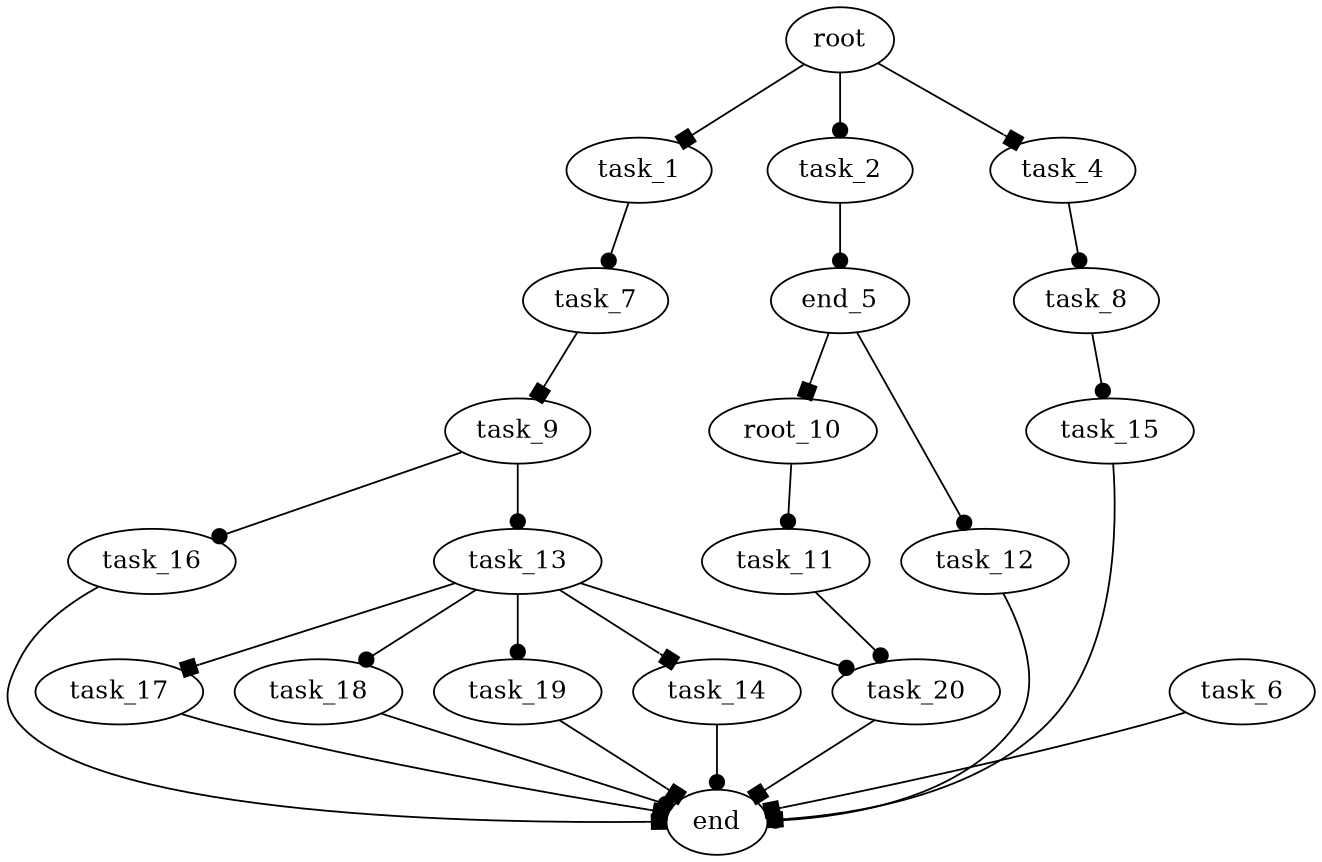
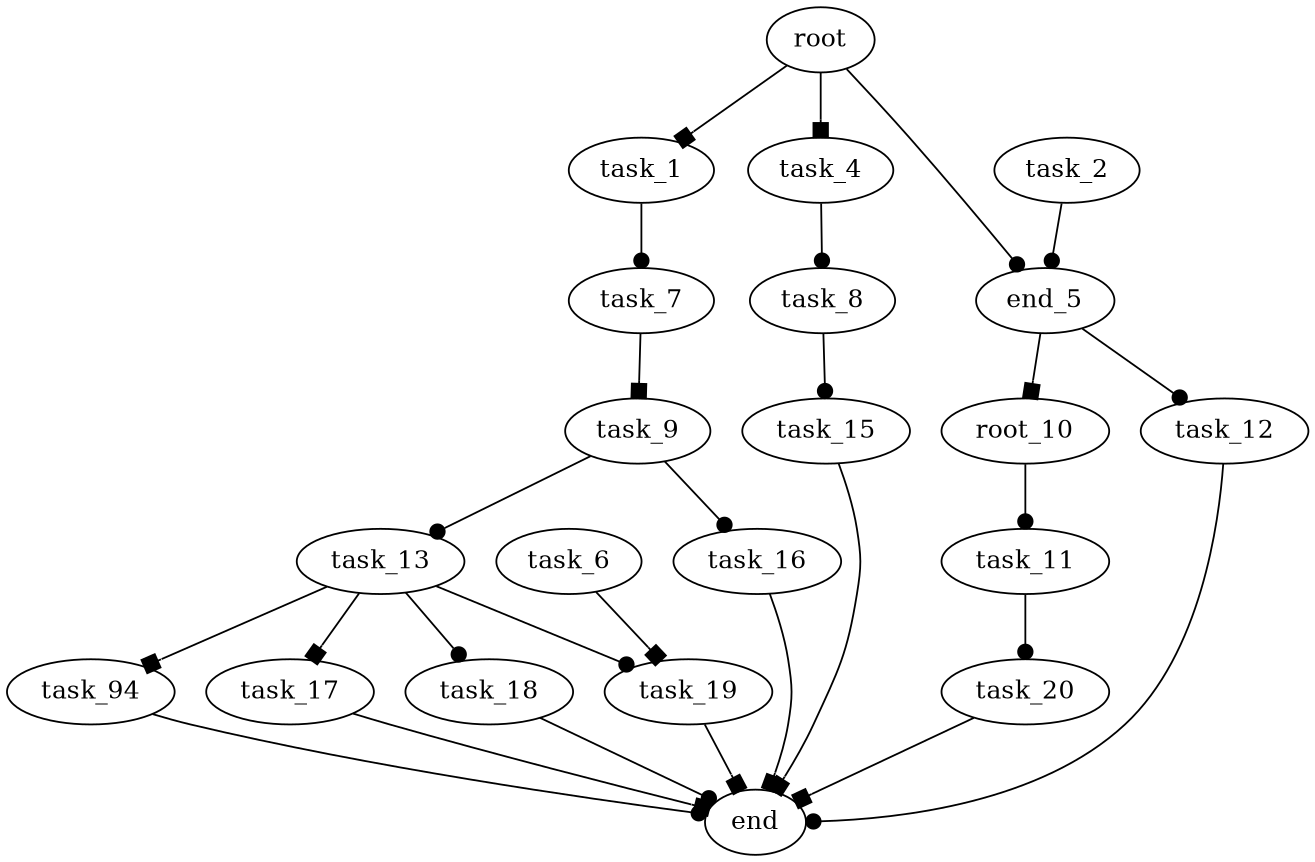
  digraph {
    edge [arrowhead=dot]
    root
    task_1
    task_2
    task_4
    task_7
    n6 [label=end_5]
    task_8
    task_9
    n9 [label=root_10]
    task_12
    task_6
    end
    task_15
    task_11
    task_13
    task_16
    task_20
-   task_14
+   task_14 [label=task_94]
    task_17
    task_18
    task_19
    root -> task_1 [arrowhead=box]
-   root -> task_2
+   root -> n6
    root -> task_4 [arrowhead=box]
    task_1 -> task_7
    task_2 -> n6
    task_4 -> task_8
    task_7 -> task_9 [arrowhead=box]
    n6 -> n9 [arrowhead=box]
    n6 -> task_12
    task_8 -> task_15
    task_9 -> task_13
    task_9 -> task_16
    n9 -> task_11
    task_12 -> end
-   task_6 -> end [arrowhead=box]
+   task_6 -> task_19 [arrowhead=box]
    task_15 -> end [arrowhead=box]
    task_11 -> task_20
-   task_13 -> task_20
    task_13 -> task_14 [arrowhead=box]
    task_13 -> task_17 [arrowhead=box]
    task_13 -> task_18
    task_13 -> task_19
    task_16 -> end [arrowhead=box]
    task_20 -> end [arrowhead=box]
    task_14 -> end
    task_17 -> end [arrowhead=box]
    task_18 -> end
    task_19 -> end [arrowhead=box]
  }
